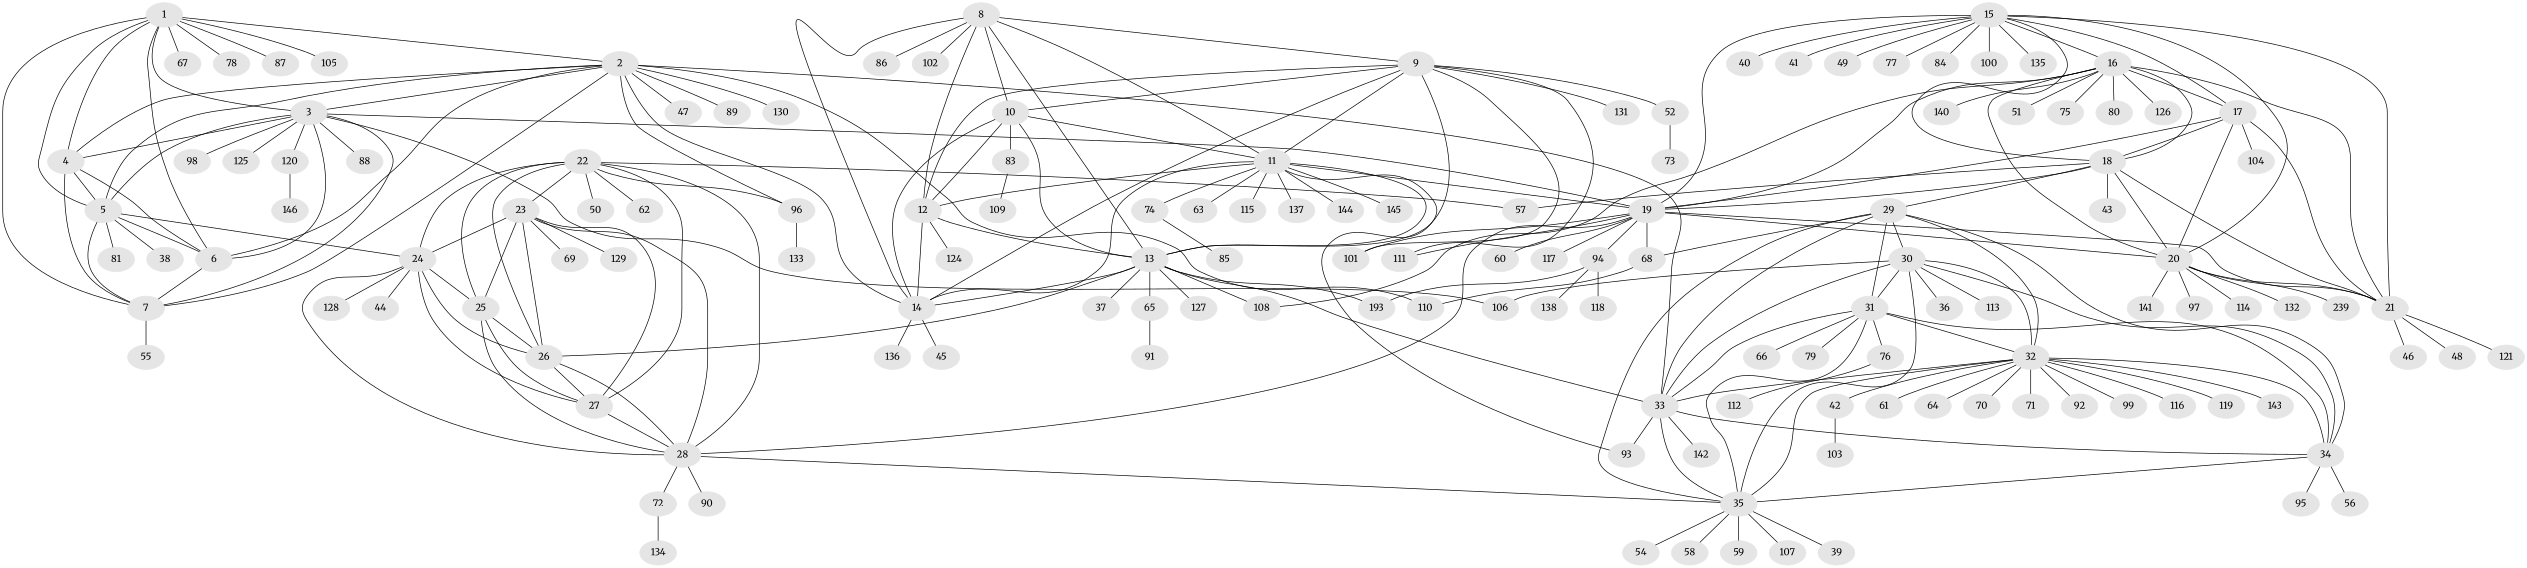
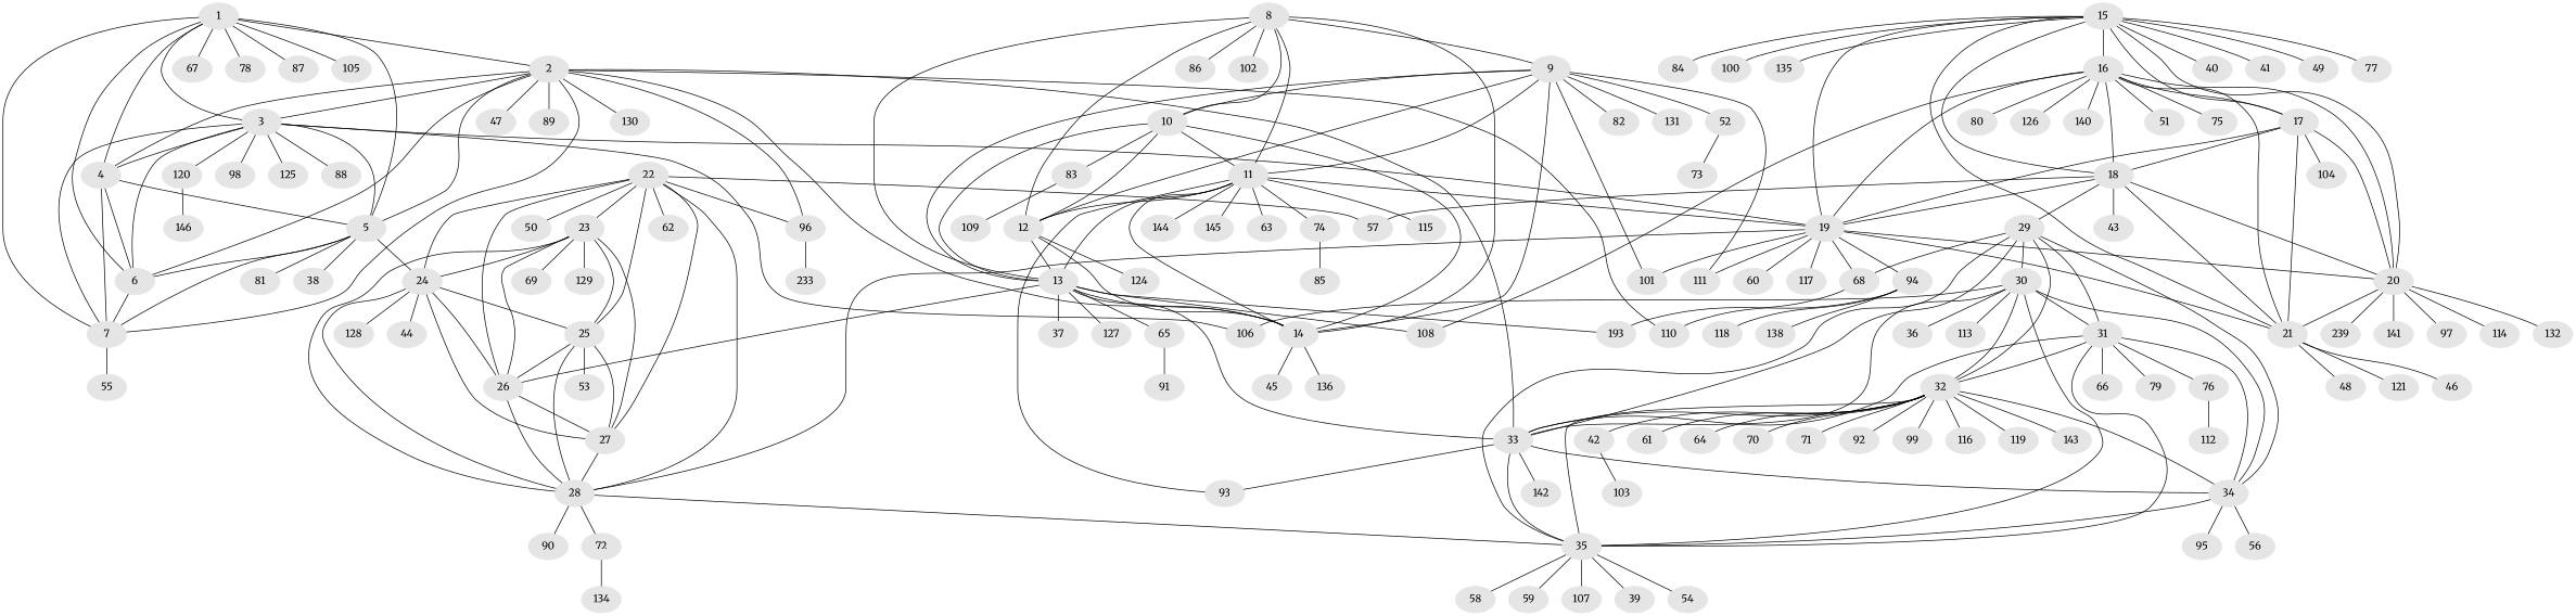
  graph {
    fontname=Merriweather
    node [color=gray90 fontname=Merriweather style=filled]
    edge [fontname=Merriweather]
    1
    2
    3
    4
    5
    6
    7
    67
    78
    87
    105
    14
    33
    47
    89
    96
    110
    130
    19
    88
    98
    106
    120
    125
    24
    38
    81
    55
    45
    136
    93
    35
    34
    142
-   133
+   133 [label=233]
    101
    111
    20
    21
    28
    60
    68
    94
    117
    146
    26
    25
    27
    44
    128
    8
    9
    10
    11
    12
    13
    86
    102
    52
+   82
    131
    83
    63
    74
    115
-   137
    144
    145
    124
    37
    65
    108
    n73 [label=193]
    127
    73
    109
    85
    91
    15
    16
    17
    18
    40
    41
    49
    77
    84
    100
    135
    51
    75
    80
    126
    140
    104
    29
    43
    57
    97
    114
    132
    n102 [label=239]
    141
    46
    48
    121
    30
    31
    32
    72
    90
    118
    138
    22
    23
    50
    62
    69
    129
+   53
    39
    54
    58
    59
    107
    134
    36
    113
    66
    76
    79
    42
    61
    64
    70
    71
    92
    99
    116
    119
    143
    56
    95
    112
    103
    1 -- 2
    1 -- 3
    1 -- 4
    1 -- 5
    1 -- 6
    1 -- 7
    1 -- 67
    1 -- 78
    1 -- 87
    1 -- 105
    2 -- 3
    2 -- 4
    2 -- 5
    2 -- 6
    2 -- 7
    2 -- 14
    2 -- 33
    2 -- 47
    2 -- 89
    2 -- 96
    2 -- 110
    2 -- 130
    3 -- 4
    3 -- 5
    3 -- 6
    3 -- 7
    3 -- 19
    3 -- 88
    3 -- 98
    3 -- 106
    3 -- 120
    3 -- 125
    4 -- 5
    4 -- 6
    4 -- 7
    5 -- 6
    5 -- 7
    5 -- 24
    5 -- 38
    5 -- 81
    6 -- 7
    7 -- 55
    14 -- 45
    14 -- 136
    33 -- 93
    33 -- 35
    33 -- 34
    33 -- 142
    96 -- 133
    19 -- 101
    19 -- 111
    19 -- 20
    19 -- 21
    19 -- 28
    19 -- 60
    19 -- 68
    19 -- 94
    19 -- 117
    120 -- 146
    24 -- 28
    24 -- 26
    24 -- 25
    24 -- 27
    24 -- 44
    24 -- 128
    35 -- 39
    35 -- 54
    35 -- 58
    35 -- 59
    35 -- 107
    34 -- 35
    34 -- 56
    34 -- 95
    20 -- 21
    20 -- 97
    20 -- 114
    20 -- 132
    20 -- n102
    20 -- 141
    21 -- 46
    21 -- 48
    21 -- 121
    28 -- 35
    28 -- 72
    28 -- 90
    68 -- 110
    94 -- n73
    94 -- 118
    94 -- 138
    26 -- 28
    26 -- 27
    25 -- 28
    25 -- 26
    25 -- 27
+   25 -- 53
    27 -- 28
    8 -- 14
    8 -- 9
    8 -- 10
    8 -- 11
    8 -- 12
    8 -- 13
    8 -- 86
    8 -- 102
    9 -- 14
    9 -- 101
    9 -- 111
    9 -- 10
    9 -- 11
    9 -- 12
    9 -- 13
    9 -- 52
+   9 -- 82
    9 -- 131
    10 -- 14
    10 -- 11
    10 -- 12
    10 -- 13
    10 -- 83
    11 -- 14
    11 -- 19
    11 -- 93
    11 -- 12
    11 -- 13
    11 -- 63
    11 -- 74
    11 -- 115
-   11 -- 137
    11 -- 144
    11 -- 145
    12 -- 14
    12 -- 13
    12 -- 124
    13 -- 14
    13 -- 33
    13 -- 26
    13 -- 37
    13 -- 65
    13 -- 108
    13 -- n73
    13 -- 127
    52 -- 73
    83 -- 109
    74 -- 85
    65 -- 91
    15 -- 19
    15 -- 20
    15 -- 21
    15 -- 16
    15 -- 17
    15 -- 18
    15 -- 40
    15 -- 41
    15 -- 49
    15 -- 77
    15 -- 84
    15 -- 100
    15 -- 135
    16 -- 19
    16 -- 20
    16 -- 21
    16 -- 108
    16 -- 17
    16 -- 18
    16 -- 51
    16 -- 75
    16 -- 80
    16 -- 126
    16 -- 140
    17 -- 19
    17 -- 20
    17 -- 21
    17 -- 18
    17 -- 104
    18 -- 19
    18 -- 20
    18 -- 21
    18 -- 29
    18 -- 43
    18 -- 57
    29 -- 33
    29 -- 35
    29 -- 34
    29 -- 68
    29 -- 30
    29 -- 31
    29 -- 32
    30 -- 33
    30 -- 106
    30 -- 35
    30 -- 34
    30 -- 31
    30 -- 32
    30 -- 36
    30 -- 113
    31 -- 33
    31 -- 35
    31 -- 34
    31 -- 32
    31 -- 66
    31 -- 76
    31 -- 79
    32 -- 33
    32 -- 35
    32 -- 34
    32 -- 42
    32 -- 61
    32 -- 64
    32 -- 70
    32 -- 71
    32 -- 92
    32 -- 99
    32 -- 116
    32 -- 119
    32 -- 143
    72 -- 134
    22 -- 96
    22 -- 24
    22 -- 28
    22 -- 26
    22 -- 25
    22 -- 27
    22 -- 57
    22 -- 23
    22 -- 50
    22 -- 62
    23 -- 24
    23 -- 28
    23 -- 26
    23 -- 25
    23 -- 27
    23 -- 69
    23 -- 129
    76 -- 112
    42 -- 103
  }
